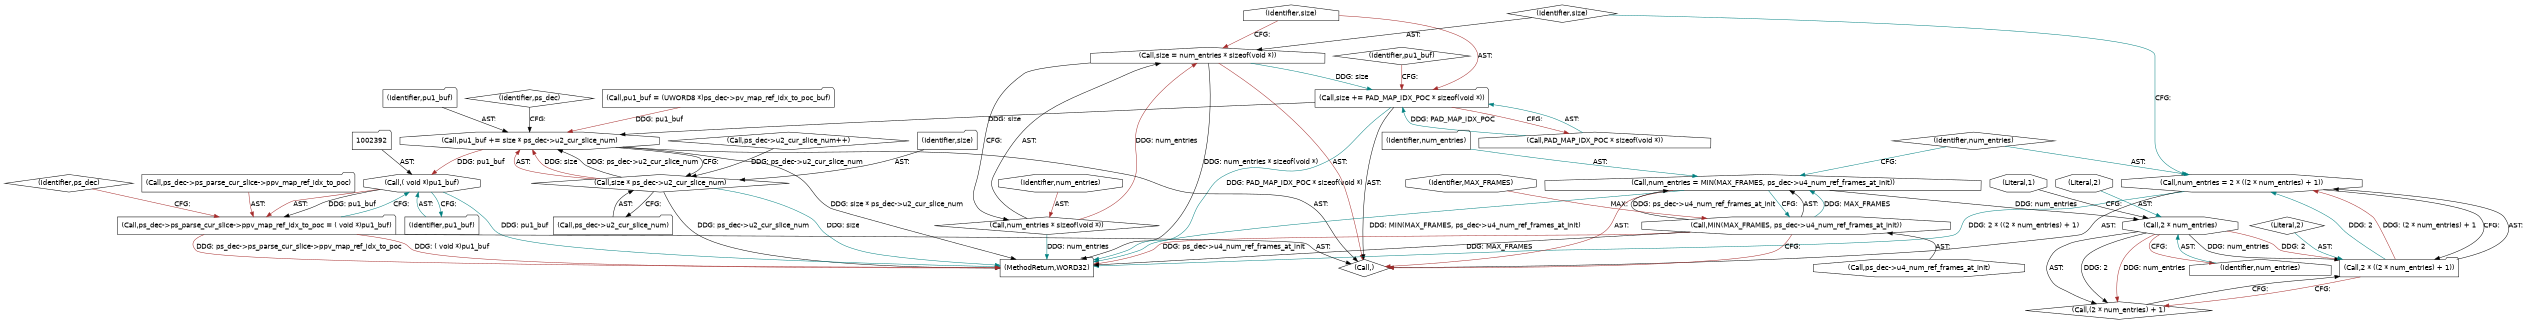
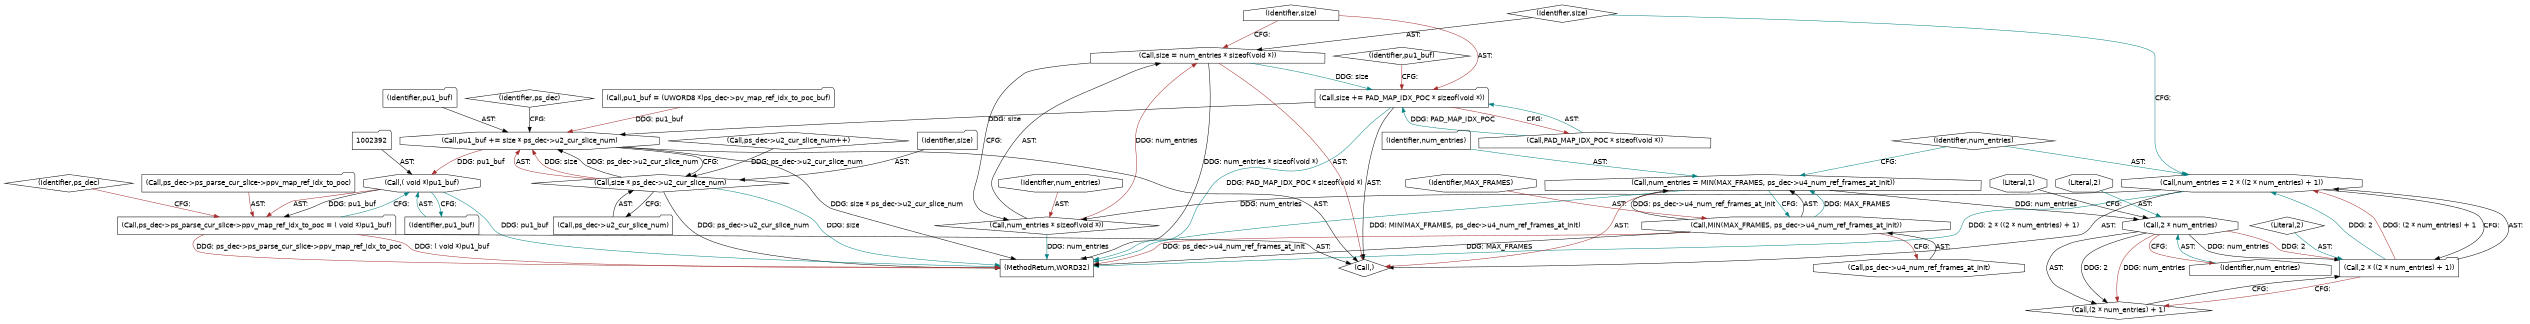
  digraph {
    fontname="DejaVu Sans"
    node [fontname="DejaVu Sans" shape=folder]
    edge [color=black fontname="DejaVu Sans"]
    n1 [label="(Call,size = num_entries * sizeof(void *))" shape=house]
    n2 [label="(Call,num_entries * sizeof(void *))" shape=diamond]
    n3 [label="(Call,size += PAD_MAP_IDX_POC * sizeof(void *))"]
    n4 [label="(MethodReturn,WORD32)"]
    n5 [label="(Call,)" shape=diamond]
    n6 [label="(Call,PAD_MAP_IDX_POC * sizeof(void *))" shape=house]
    n7 [label="(Call,pu1_buf += size * ps_dec->u2_cur_slice_num)" shape=octagon]
    n8 [label="(Call,num_entries = 2 * ((2 * num_entries) + 1))" shape=octagon]
    n9 [label="(Call,2 * ((2 * num_entries) + 1))"]
    n10 [label="(Call,(2 * num_entries) + 1)" shape=diamond]
    n11 [label="(Call,2 * num_entries)" shape=octagon]
    n12 [label="(Identifier,num_entries)" shape=house]
    n13 [label="(Call,num_entries = MIN(MAX_FRAMES, ps_dec->u4_num_ref_frames_at_init))" shape=house]
    n14 [label="(Call,MIN(MAX_FRAMES, ps_dec->u4_num_ref_frames_at_init))" shape=octagon]
    n15 [label="(Call,ps_dec->u4_num_ref_frames_at_init)" shape=octagon]
    n16 [label="(Call,size * ps_dec->u2_cur_slice_num)" shape=diamond]
    n17 [label="(Call,ps_dec->u2_cur_slice_num)"]
    n18 [label="(Call,( void *)pu1_buf)" shape=octagon]
    n19 [label="(Call,ps_dec->ps_parse_cur_slice->ppv_map_ref_idx_to_poc = ( void *)pu1_buf)"]
    n20 [label="(Identifier,pu1_buf)"]
    n21 [label="(Literal,1)" shape=octagon]
    n22 [label="(Identifier,size)" shape=house]
    n23 [label="(Call,pu1_buf = (UWORD8 *)ps_dec->pv_map_ref_idx_to_poc_buf)"]
    n24 [label="(Call,ps_dec->ps_parse_cur_slice->ppv_map_ref_idx_to_poc)"]
    n25 [label="(Call,ps_dec->u2_cur_slice_num++)" shape=diamond]
    n26 [label="(Literal,2)" shape=octagon]
    n27 [label="(Identifier,size)" shape=diamond]
    n28 [label="(Literal,2)" shape=diamond]
    n29 [label="(Identifier,MAX_FRAMES)" shape=octagon]
    n30 [label="(Identifier,size)"]
    n31 [label="(Identifier,pu1_buf)" shape=diamond]
    n32 [label="(Identifier,pu1_buf)"]
    n33 [label="(Identifier,num_entries)" shape=octagon]
    n34 [label="(Identifier,num_entries)"]
    n35 [label="(Identifier,ps_dec)" shape=diamond]
    n36 [label="(Identifier,num_entries)" shape=diamond]
    n37 [label="(Identifier,ps_dec)" shape=diamond]
    1002392
    n1 -> n2 [label="CFG: "]
    n1 -> n3 [color=teal label="DDG: size"]
    n1 -> n4 [label="DDG: num_entries * sizeof(void *)"]
    n1 -> n5 [color=brown label="AST: "]
    n2 -> n1 [label="AST: "]
    n2 -> n1 [color=brown label="DDG: num_entries"]
    n2 -> n4 [color=teal label="DDG: num_entries"]
    n3 -> n4 [color=teal label="DDG: PAD_MAP_IDX_POC * sizeof(void *)"]
    n3 -> n5 [label="AST: "]
    n3 -> n6 [color=brown label="CFG: "]
    n3 -> n7 [label="DDG: size"]
    n6 -> n3 [color=teal label="AST: "]
    n6 -> n3 [color=teal label="DDG: PAD_MAP_IDX_POC"]
    n7 -> n4 [label="DDG: size * ps_dec->u2_cur_slice_num"]
    n7 -> n5 [label="AST: "]
    n7 -> n16 [label="CFG: "]
    n7 -> n18 [color=brown label="DDG: pu1_buf"]
+   n8 -> n2 [label="DDG: num_entries"]
    n8 -> n4 [color=teal label="DDG: 2 * ((2 * num_entries) + 1)"]
    n8 -> n5 [label="AST: "]
    n8 -> n9 [label="CFG: "]
    n9 -> n8 [label="AST: "]
    n9 -> n8 [color=teal label="DDG: 2"]
    n9 -> n8 [color=brown label="DDG: (2 * num_entries) + 1"]
    n9 -> n10 [color=brown label="CFG: "]
    n10 -> n9 [label="CFG: "]
    n11 -> n9 [color=brown label="DDG: 2"]
    n11 -> n9 [label="DDG: num_entries"]
    n11 -> n10 [label="AST: "]
    n11 -> n10 [label="DDG: 2"]
    n11 -> n10 [color=brown label="DDG: num_entries"]
    n11 -> n12 [color=brown label="CFG: "]
    n12 -> n11 [color=teal label="AST: "]
    n13 -> n4 [color=teal label="DDG: MIN(MAX_FRAMES, ps_dec->u4_num_ref_frames_at_init)"]
    n13 -> n5 [color=brown label="AST: "]
    n13 -> n11 [label="DDG: num_entries"]
    n13 -> n14 [color=teal label="CFG: "]
    n14 -> n4 [color=brown label="DDG: ps_dec->u4_num_ref_frames_at_init"]
    n14 -> n4 [label="DDG: MAX_FRAMES"]
    n14 -> n13 [label="AST: "]
    n14 -> n13 [color=teal label="DDG: MAX_FRAMES"]
    n14 -> n13 [label="DDG: ps_dec->u4_num_ref_frames_at_init"]
-   n14 -> n5 [color=brown label="CFG: "]
+   n14 -> n15 [color=brown label="CFG: "]
    n15 -> n14 [label="AST: "]
    n16 -> n4 [label="DDG: ps_dec->u2_cur_slice_num"]
    n16 -> n4 [color=teal label="DDG: size"]
    n16 -> n7 [color=brown label="AST: "]
    n16 -> n7 [color=brown label="DDG: size"]
    n16 -> n7 [label="DDG: ps_dec->u2_cur_slice_num"]
    n16 -> n17 [label="CFG: "]
    n17 -> n16 [label="AST: "]
    n18 -> n4 [color=teal label="DDG: pu1_buf"]
    n18 -> n19 [color=brown label="AST: "]
    n18 -> n19 [label="DDG: pu1_buf"]
    n18 -> n20 [color=teal label="CFG: "]
    n19 -> n4 [color=brown label="DDG: ( void *)pu1_buf"]
    n19 -> n4 [color=brown label="DDG: ps_dec->ps_parse_cur_slice->ppv_map_ref_idx_to_poc"]
    n19 -> n5 [label="AST: "]
    n19 -> n18 [color=teal label="CFG: "]
    n20 -> n18 [color=teal label="AST: "]
    n21 -> n11 [label="CFG: "]
    n22 -> n1 [color=brown label="CFG: "]
    n22 -> n3 [color=brown label="AST: "]
    n23 -> n7 [color=brown label="DDG: pu1_buf"]
    n24 -> n19 [color=brown label="AST: "]
    n25 -> n16 [label="DDG: ps_dec->u2_cur_slice_num"]
    n26 -> n11 [color=teal label="AST: "]
    n27 -> n1 [label="AST: "]
    n27 -> n8 [color=teal label="CFG: "]
    n28 -> n9 [color=teal label="AST: "]
-   n29 -> n14 [color=brown label="MAX: "]
+   n29 -> n14 [color=brown label="AST: "]
    n30 -> n16 [label="AST: "]
    n31 -> n3 [color=brown label="CFG: "]
    n32 -> n7 [label="AST: "]
    n33 -> n2 [color=brown label="AST: "]
    n34 -> n13 [color=teal label="AST: "]
    n35 -> n7 [label="CFG: "]
    n36 -> n8 [color=teal label="AST: "]
    n36 -> n13 [color=teal label="CFG: "]
    n37 -> n19 [color=brown label="CFG: "]
    1002392 -> n18 [label="AST: "]
  }
